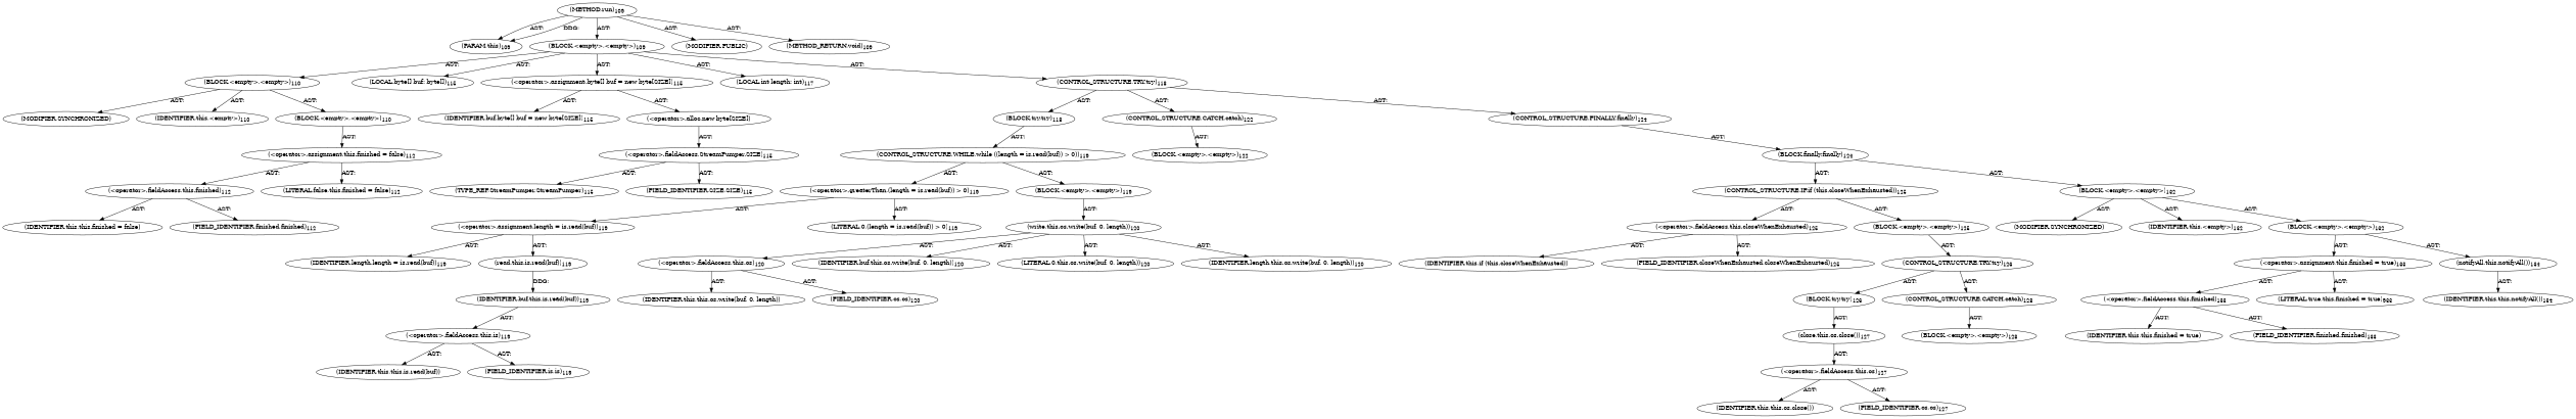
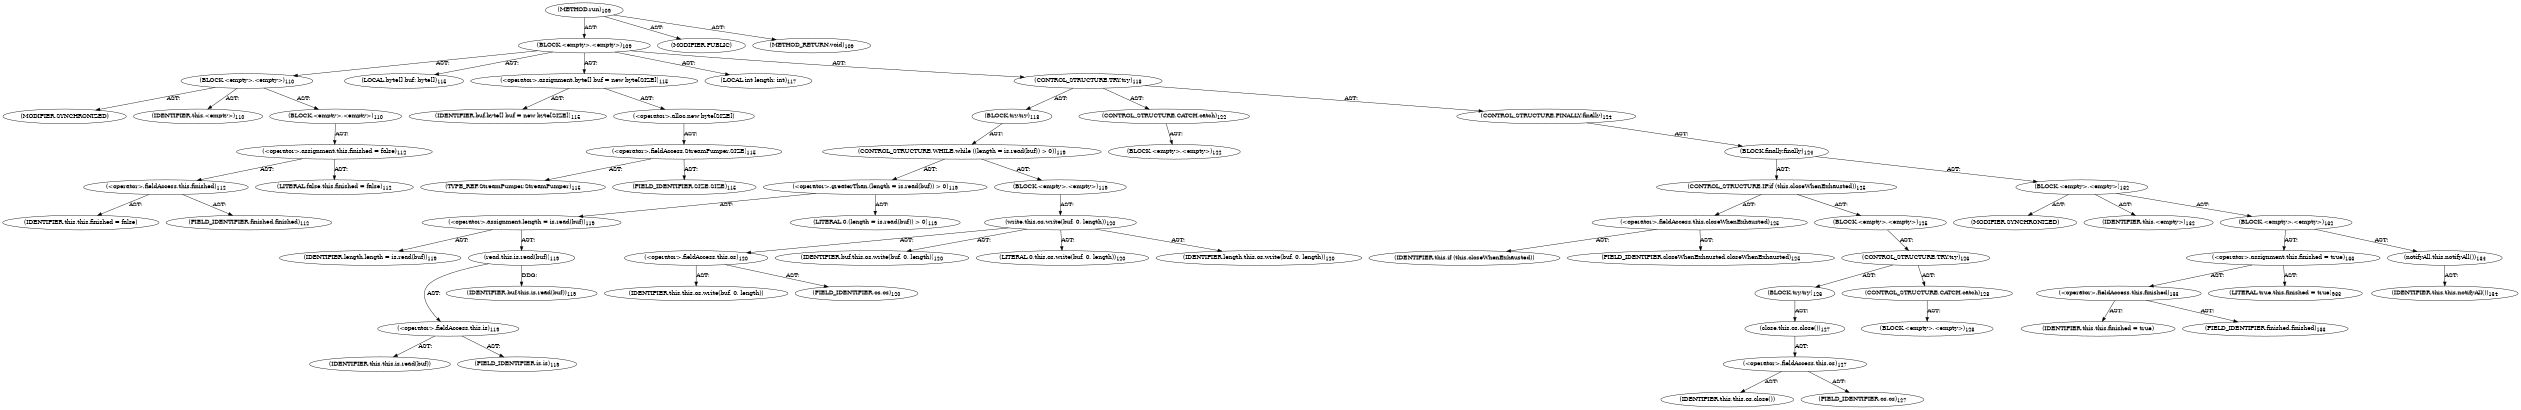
  digraph {
    n1 [label=<(METHOD,run)<SUB>109</SUB>>]
-   n2 [label=<(PARAM,this)<SUB>109</SUB>>]
    n3 [label=<(BLOCK,&lt;empty&gt;,&lt;empty&gt;)<SUB>109</SUB>>]
    n4 [label=<(MODIFIER,PUBLIC)>]
    n5 [label=<(METHOD_RETURN,void)<SUB>109</SUB>>]
    n6 [label=<(BLOCK,&lt;empty&gt;,&lt;empty&gt;)<SUB>110</SUB>>]
    n7 [label=<(LOCAL,byte[] buf: byte[])<SUB>115</SUB>>]
    n8 [label=<(&lt;operator&gt;.assignment,byte[] buf = new byte[SIZE])<SUB>115</SUB>>]
    n9 [label=<(LOCAL,int length: int)<SUB>117</SUB>>]
    n10 [label=<(CONTROL_STRUCTURE,TRY,try)<SUB>118</SUB>>]
    n11 [label=<(MODIFIER,SYNCHRONIZED)>]
    n12 [label=<(IDENTIFIER,this,&lt;empty&gt;)<SUB>110</SUB>>]
    n13 [label=<(BLOCK,&lt;empty&gt;,&lt;empty&gt;)<SUB>110</SUB>>]
    n14 [label=<(IDENTIFIER,buf,byte[] buf = new byte[SIZE])<SUB>115</SUB>>]
    n15 [label=<(&lt;operator&gt;.alloc,new byte[SIZE])>]
    n16 [label=<(BLOCK,try,try)<SUB>118</SUB>>]
    n17 [label=<(CONTROL_STRUCTURE,CATCH,catch)<SUB>122</SUB>>]
    n18 [label=<(CONTROL_STRUCTURE,FINALLY,finally)<SUB>124</SUB>>]
    n19 [label=<(&lt;operator&gt;.assignment,this.finished = false)<SUB>112</SUB>>]
    n20 [label=<(&lt;operator&gt;.fieldAccess,this.finished)<SUB>112</SUB>>]
    n21 [label=<(LITERAL,false,this.finished = false)<SUB>112</SUB>>]
    n22 [label=<(IDENTIFIER,this,this.finished = false)>]
    n23 [label=<(FIELD_IDENTIFIER,finished,finished)<SUB>112</SUB>>]
    n24 [label=<(&lt;operator&gt;.fieldAccess,StreamPumper.SIZE)<SUB>115</SUB>>]
    n25 [label=<(TYPE_REF,StreamPumper,StreamPumper)<SUB>115</SUB>>]
    n26 [label=<(FIELD_IDENTIFIER,SIZE,SIZE)<SUB>115</SUB>>]
    n27 [label=<(CONTROL_STRUCTURE,WHILE,while ((length = is.read(buf)) &gt; 0))<SUB>119</SUB>>]
    n28 [label=<(BLOCK,&lt;empty&gt;,&lt;empty&gt;)<SUB>122</SUB>>]
    n29 [label=<(BLOCK,finally,finally)<SUB>124</SUB>>]
    n30 [label=<(&lt;operator&gt;.greaterThan,(length = is.read(buf)) &gt; 0)<SUB>119</SUB>>]
    n31 [label=<(BLOCK,&lt;empty&gt;,&lt;empty&gt;)<SUB>119</SUB>>]
    n32 [label=<(&lt;operator&gt;.assignment,length = is.read(buf))<SUB>119</SUB>>]
    n33 [label=<(LITERAL,0,(length = is.read(buf)) &gt; 0)<SUB>119</SUB>>]
    n34 [label=<(write,this.os.write(buf, 0, length))<SUB>120</SUB>>]
    n35 [label=<(IDENTIFIER,length,length = is.read(buf))<SUB>119</SUB>>]
    n36 [label=<(read,this.is.read(buf))<SUB>119</SUB>>]
    n37 [label=<(&lt;operator&gt;.fieldAccess,this.is)<SUB>119</SUB>>]
    n38 [label=<(IDENTIFIER,buf,this.is.read(buf))<SUB>119</SUB>>]
    n39 [label=<(IDENTIFIER,this,this.is.read(buf))>]
    n40 [label=<(FIELD_IDENTIFIER,is,is)<SUB>119</SUB>>]
    n41 [label=<(&lt;operator&gt;.fieldAccess,this.os)<SUB>120</SUB>>]
    n42 [label=<(IDENTIFIER,buf,this.os.write(buf, 0, length))<SUB>120</SUB>>]
    n43 [label=<(LITERAL,0,this.os.write(buf, 0, length))<SUB>120</SUB>>]
    n44 [label=<(IDENTIFIER,length,this.os.write(buf, 0, length))<SUB>120</SUB>>]
    n45 [label=<(IDENTIFIER,this,this.os.write(buf, 0, length))>]
    n46 [label=<(FIELD_IDENTIFIER,os,os)<SUB>120</SUB>>]
    n47 [label=<(CONTROL_STRUCTURE,IF,if (this.closeWhenExhausted))<SUB>125</SUB>>]
    n48 [label=<(BLOCK,&lt;empty&gt;,&lt;empty&gt;)<SUB>132</SUB>>]
    n49 [label=<(&lt;operator&gt;.fieldAccess,this.closeWhenExhausted)<SUB>125</SUB>>]
    n50 [label=<(BLOCK,&lt;empty&gt;,&lt;empty&gt;)<SUB>125</SUB>>]
    n51 [label=<(MODIFIER,SYNCHRONIZED)>]
    n52 [label=<(IDENTIFIER,this,&lt;empty&gt;)<SUB>132</SUB>>]
    n53 [label=<(BLOCK,&lt;empty&gt;,&lt;empty&gt;)<SUB>132</SUB>>]
    n54 [label=<(IDENTIFIER,this,if (this.closeWhenExhausted))>]
    n55 [label=<(FIELD_IDENTIFIER,closeWhenExhausted,closeWhenExhausted)<SUB>125</SUB>>]
    n56 [label=<(CONTROL_STRUCTURE,TRY,try)<SUB>126</SUB>>]
    n57 [label=<(BLOCK,try,try)<SUB>126</SUB>>]
    n58 [label=<(CONTROL_STRUCTURE,CATCH,catch)<SUB>128</SUB>>]
    n59 [label=<(close,this.os.close())<SUB>127</SUB>>]
    n60 [label=<(BLOCK,&lt;empty&gt;,&lt;empty&gt;)<SUB>128</SUB>>]
    n61 [label=<(&lt;operator&gt;.fieldAccess,this.os)<SUB>127</SUB>>]
    n62 [label=<(IDENTIFIER,this,this.os.close())>]
    n63 [label=<(FIELD_IDENTIFIER,os,os)<SUB>127</SUB>>]
    n64 [label=<(&lt;operator&gt;.assignment,this.finished = true)<SUB>133</SUB>>]
    n65 [label=<(notifyAll,this.notifyAll())<SUB>134</SUB>>]
    n66 [label=<(&lt;operator&gt;.fieldAccess,this.finished)<SUB>133</SUB>>]
    n67 [label=<(LITERAL,true,this.finished = true)<SUB>933</SUB>>]
    n68 [label=<(IDENTIFIER,this,this.notifyAll())<SUB>134</SUB>>]
    n69 [label=<(IDENTIFIER,this,this.finished = true)>]
    n70 [label=<(FIELD_IDENTIFIER,finished,finished)<SUB>133</SUB>>]
-   n1 -> n2 [label="AST: "]
-   n1 -> n2 [label="DDG: "]
    n1 -> n3 [label="AST: "]
    n1 -> n4 [label="AST: "]
    n1 -> n5 [label="AST: "]
    n3 -> n6 [label="AST: "]
    n3 -> n7 [label="AST: "]
    n3 -> n8 [label="AST: "]
    n3 -> n9 [label="AST: "]
    n3 -> n10 [label="AST: "]
    n6 -> n11 [label="AST: "]
    n6 -> n12 [label="AST: "]
    n6 -> n13 [label="AST: "]
    n8 -> n14 [label="AST: "]
    n8 -> n15 [label="AST: "]
    n10 -> n16 [label="AST: "]
    n10 -> n17 [label="AST: "]
    n10 -> n18 [label="AST: "]
    n13 -> n19 [label="AST: "]
    n15 -> n24 [label="AST: "]
    n16 -> n27 [label="AST: "]
    n17 -> n28 [label="AST: "]
    n18 -> n29 [label="AST: "]
    n19 -> n20 [label="AST: "]
    n19 -> n21 [label="AST: "]
    n20 -> n22 [label="AST: "]
    n20 -> n23 [label="AST: "]
    n24 -> n25 [label="AST: "]
    n24 -> n26 [label="AST: "]
    n27 -> n30 [label="AST: "]
    n27 -> n31 [label="AST: "]
    n29 -> n47 [label="AST: "]
    n29 -> n48 [label="AST: "]
    n30 -> n32 [label="AST: "]
    n30 -> n33 [label="AST: "]
    n31 -> n34 [label="AST: "]
    n32 -> n35 [label="AST: "]
    n32 -> n36 [label="AST: "]
    n34 -> n41 [label="AST: "]
    n34 -> n42 [label="AST: "]
    n34 -> n43 [label="AST: "]
    n34 -> n44 [label="AST: "]
-   n38 -> n37 [label="AST: "]
+   n36 -> n37 [label="AST: "]
    n36 -> n38 [label="DDG: "]
    n37 -> n39 [label="AST: "]
    n37 -> n40 [label="AST: "]
    n41 -> n45 [label="AST: "]
    n41 -> n46 [label="AST: "]
    n47 -> n49 [label="AST: "]
    n47 -> n50 [label="AST: "]
    n48 -> n51 [label="AST: "]
    n48 -> n52 [label="AST: "]
    n48 -> n53 [label="AST: "]
    n49 -> n54 [label="AST: "]
    n49 -> n55 [label="AST: "]
    n50 -> n56 [label="AST: "]
    n53 -> n64 [label="AST: "]
    n53 -> n65 [label="AST: "]
    n56 -> n57 [label="AST: "]
    n56 -> n58 [label="AST: "]
    n57 -> n59 [label="AST: "]
    n58 -> n60 [label="AST: "]
    n59 -> n61 [label="AST: "]
    n61 -> n62 [label="AST: "]
    n61 -> n63 [label="AST: "]
    n64 -> n66 [label="AST: "]
    n64 -> n67 [label="AST: "]
    n65 -> n68 [label="AST: "]
    n66 -> n69 [label="AST: "]
    n66 -> n70 [label="AST: "]
  }
